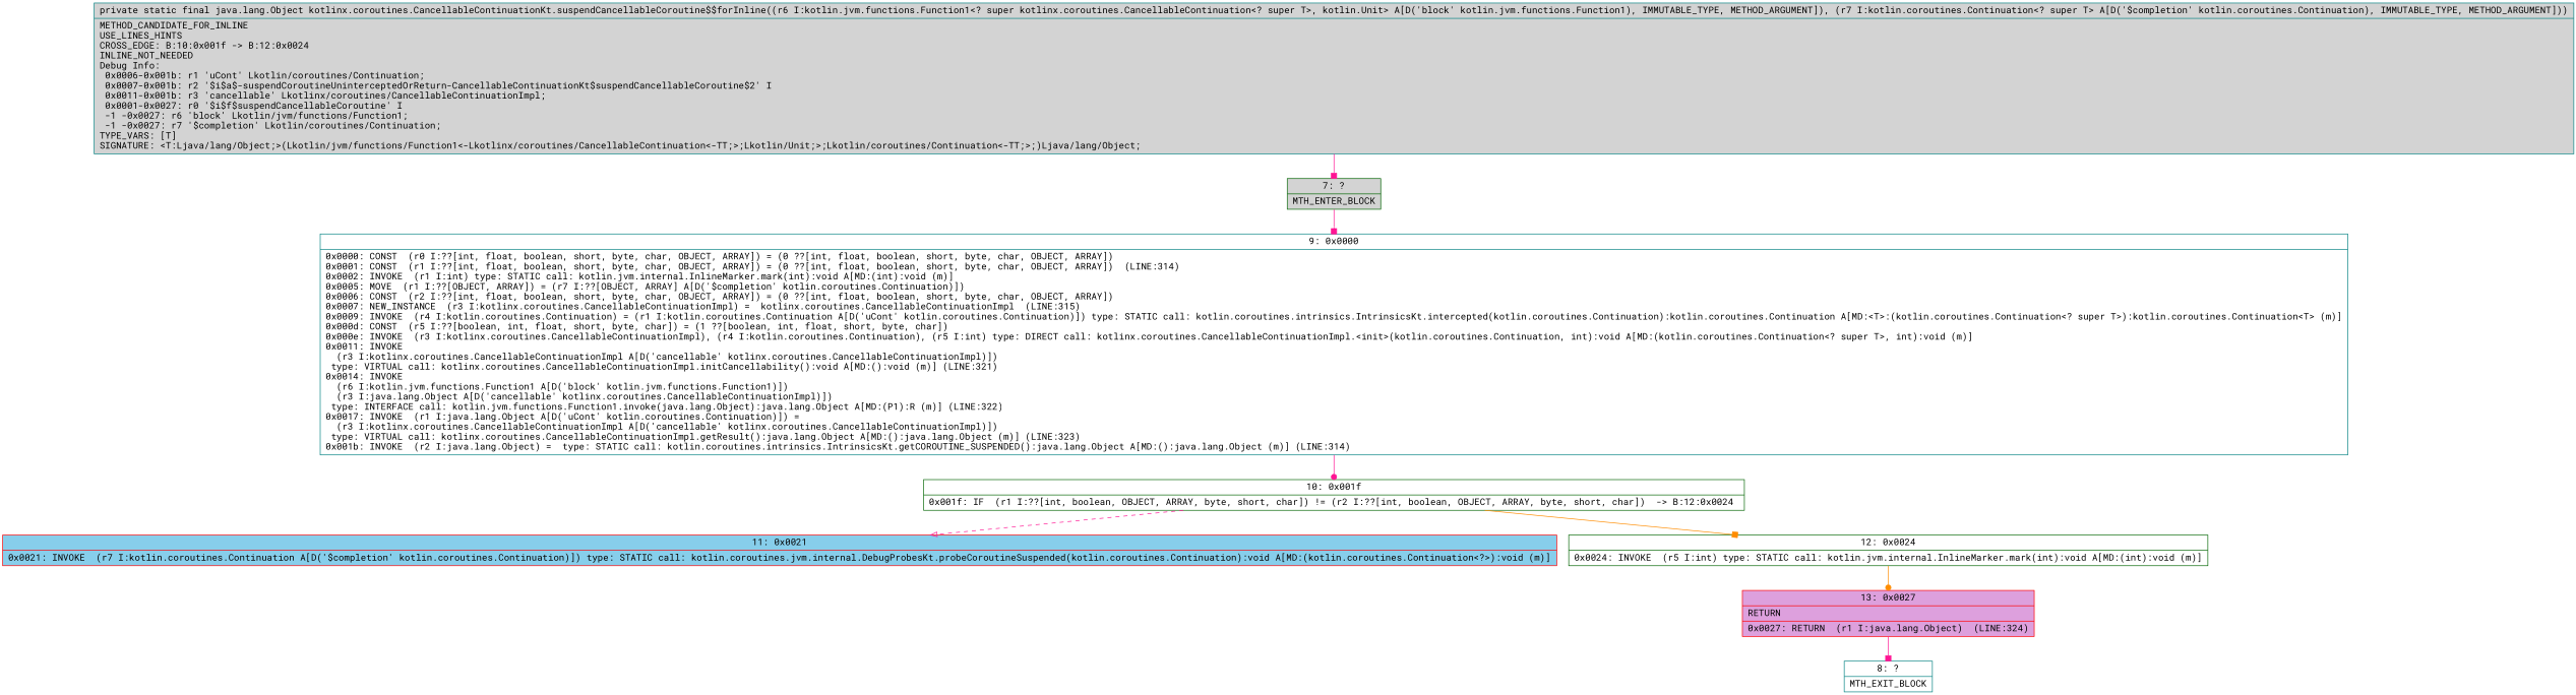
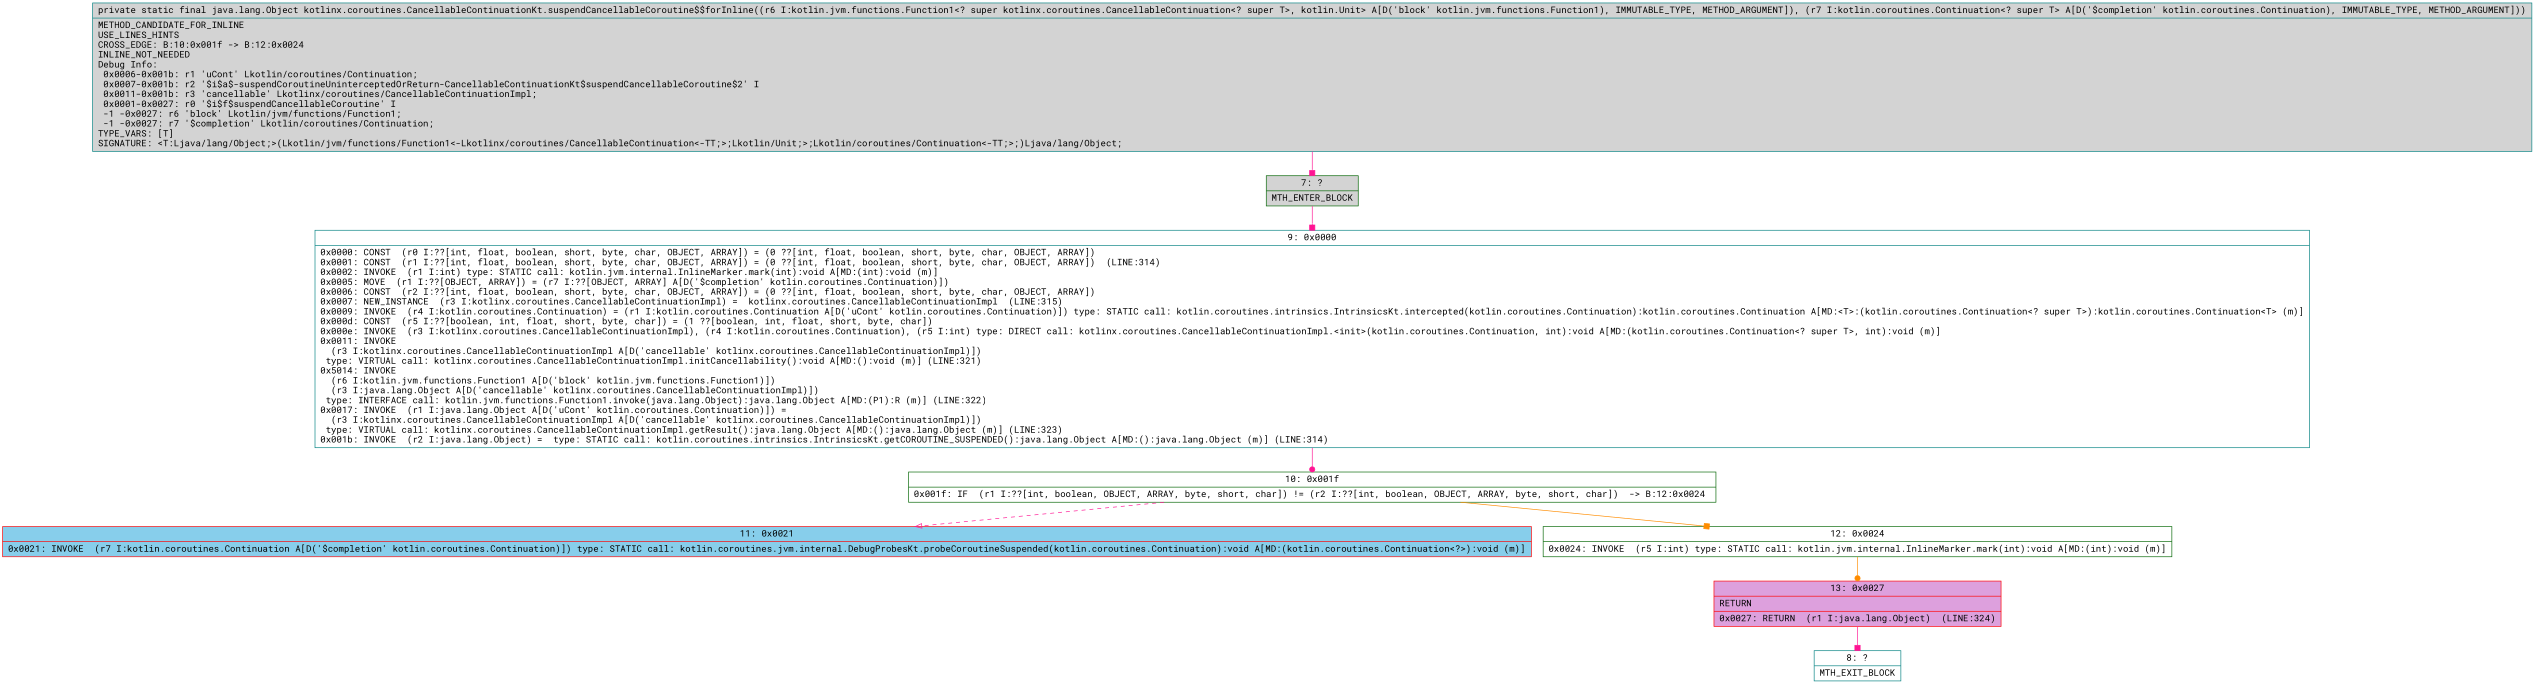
  digraph {
    fontname="Roboto Mono"
    node [color=darkgreen fillcolor=white fontname="Roboto Mono" shape=record style=filled]
    edge [arrowhead=box color=deeppink fontname="Roboto Mono"]
    n1 [fillcolor=lightgrey label="{7\:\ ?|MTH_ENTER_BLOCK\l}"]
-   n2 [color=teal label="{9\:\ 0x0000|0x0000: CONST  (r0 I:??[int, float, boolean, short, byte, char, OBJECT, ARRAY]) = (0 ??[int, float, boolean, short, byte, char, OBJECT, ARRAY]) \l0x0001: CONST  (r1 I:??[int, float, boolean, short, byte, char, OBJECT, ARRAY]) = (0 ??[int, float, boolean, short, byte, char, OBJECT, ARRAY])  (LINE:314)\l0x0002: INVOKE  (r1 I:int) type: STATIC call: kotlin.jvm.internal.InlineMarker.mark(int):void A[MD:(int):void (m)]\l0x0005: MOVE  (r1 I:??[OBJECT, ARRAY]) = (r7 I:??[OBJECT, ARRAY] A[D('$completion' kotlin.coroutines.Continuation)]) \l0x0006: CONST  (r2 I:??[int, float, boolean, short, byte, char, OBJECT, ARRAY]) = (0 ??[int, float, boolean, short, byte, char, OBJECT, ARRAY]) \l0x0007: NEW_INSTANCE  (r3 I:kotlinx.coroutines.CancellableContinuationImpl) =  kotlinx.coroutines.CancellableContinuationImpl  (LINE:315)\l0x0009: INVOKE  (r4 I:kotlin.coroutines.Continuation) = (r1 I:kotlin.coroutines.Continuation A[D('uCont' kotlin.coroutines.Continuation)]) type: STATIC call: kotlin.coroutines.intrinsics.IntrinsicsKt.intercepted(kotlin.coroutines.Continuation):kotlin.coroutines.Continuation A[MD:\<T\>:(kotlin.coroutines.Continuation\<? super T\>):kotlin.coroutines.Continuation\<T\> (m)]\l0x000d: CONST  (r5 I:??[boolean, int, float, short, byte, char]) = (1 ??[boolean, int, float, short, byte, char]) \l0x000e: INVOKE  (r3 I:kotlinx.coroutines.CancellableContinuationImpl), (r4 I:kotlin.coroutines.Continuation), (r5 I:int) type: DIRECT call: kotlinx.coroutines.CancellableContinuationImpl.\<init\>(kotlin.coroutines.Continuation, int):void A[MD:(kotlin.coroutines.Continuation\<? super T\>, int):void (m)]\l0x0011: INVOKE  \l  (r3 I:kotlinx.coroutines.CancellableContinuationImpl A[D('cancellable' kotlinx.coroutines.CancellableContinuationImpl)])\l type: VIRTUAL call: kotlinx.coroutines.CancellableContinuationImpl.initCancellability():void A[MD:():void (m)] (LINE:321)\l0x0014: INVOKE  \l  (r6 I:kotlin.jvm.functions.Function1 A[D('block' kotlin.jvm.functions.Function1)])\l  (r3 I:java.lang.Object A[D('cancellable' kotlinx.coroutines.CancellableContinuationImpl)])\l type: INTERFACE call: kotlin.jvm.functions.Function1.invoke(java.lang.Object):java.lang.Object A[MD:(P1):R (m)] (LINE:322)\l0x0017: INVOKE  (r1 I:java.lang.Object A[D('uCont' kotlin.coroutines.Continuation)]) = \l  (r3 I:kotlinx.coroutines.CancellableContinuationImpl A[D('cancellable' kotlinx.coroutines.CancellableContinuationImpl)])\l type: VIRTUAL call: kotlinx.coroutines.CancellableContinuationImpl.getResult():java.lang.Object A[MD:():java.lang.Object (m)] (LINE:323)\l0x001b: INVOKE  (r2 I:java.lang.Object) =  type: STATIC call: kotlin.coroutines.intrinsics.IntrinsicsKt.getCOROUTINE_SUSPENDED():java.lang.Object A[MD:():java.lang.Object (m)] (LINE:314)\l}"]
+   n2 [color=teal label="{9\:\ 0x0000|0x0000: CONST  (r0 I:??[int, float, boolean, short, byte, char, OBJECT, ARRAY]) = (0 ??[int, float, boolean, short, byte, char, OBJECT, ARRAY]) \l0x0001: CONST  (r1 I:??[int, float, boolean, short, byte, char, OBJECT, ARRAY]) = (0 ??[int, float, boolean, short, byte, char, OBJECT, ARRAY])  (LINE:314)\l0x0002: INVOKE  (r1 I:int) type: STATIC call: kotlin.jvm.internal.InlineMarker.mark(int):void A[MD:(int):void (m)]\l0x0005: MOVE  (r1 I:??[OBJECT, ARRAY]) = (r7 I:??[OBJECT, ARRAY] A[D('$completion' kotlin.coroutines.Continuation)]) \l0x0006: CONST  (r2 I:??[int, float, boolean, short, byte, char, OBJECT, ARRAY]) = (0 ??[int, float, boolean, short, byte, char, OBJECT, ARRAY]) \l0x0007: NEW_INSTANCE  (r3 I:kotlinx.coroutines.CancellableContinuationImpl) =  kotlinx.coroutines.CancellableContinuationImpl  (LINE:315)\l0x0009: INVOKE  (r4 I:kotlin.coroutines.Continuation) = (r1 I:kotlin.coroutines.Continuation A[D('uCont' kotlin.coroutines.Continuation)]) type: STATIC call: kotlin.coroutines.intrinsics.IntrinsicsKt.intercepted(kotlin.coroutines.Continuation):kotlin.coroutines.Continuation A[MD:\<T\>:(kotlin.coroutines.Continuation\<? super T\>):kotlin.coroutines.Continuation\<T\> (m)]\l0x000d: CONST  (r5 I:??[boolean, int, float, short, byte, char]) = (1 ??[boolean, int, float, short, byte, char]) \l0x000e: INVOKE  (r3 I:kotlinx.coroutines.CancellableContinuationImpl), (r4 I:kotlin.coroutines.Continuation), (r5 I:int) type: DIRECT call: kotlinx.coroutines.CancellableContinuationImpl.\<init\>(kotlin.coroutines.Continuation, int):void A[MD:(kotlin.coroutines.Continuation\<? super T\>, int):void (m)]\l0x0011: INVOKE  \l  (r3 I:kotlinx.coroutines.CancellableContinuationImpl A[D('cancellable' kotlinx.coroutines.CancellableContinuationImpl)])\l type: VIRTUAL call: kotlinx.coroutines.CancellableContinuationImpl.initCancellability():void A[MD:():void (m)] (LINE:321)\l0x5014: INVOKE  \l  (r6 I:kotlin.jvm.functions.Function1 A[D('block' kotlin.jvm.functions.Function1)])\l  (r3 I:java.lang.Object A[D('cancellable' kotlinx.coroutines.CancellableContinuationImpl)])\l type: INTERFACE call: kotlin.jvm.functions.Function1.invoke(java.lang.Object):java.lang.Object A[MD:(P1):R (m)] (LINE:322)\l0x0017: INVOKE  (r1 I:java.lang.Object A[D('uCont' kotlin.coroutines.Continuation)]) = \l  (r3 I:kotlinx.coroutines.CancellableContinuationImpl A[D('cancellable' kotlinx.coroutines.CancellableContinuationImpl)])\l type: VIRTUAL call: kotlinx.coroutines.CancellableContinuationImpl.getResult():java.lang.Object A[MD:():java.lang.Object (m)] (LINE:323)\l0x001b: INVOKE  (r2 I:java.lang.Object) =  type: STATIC call: kotlin.coroutines.intrinsics.IntrinsicsKt.getCOROUTINE_SUSPENDED():java.lang.Object A[MD:():java.lang.Object (m)] (LINE:314)\l}"]
    n3 [label="{10\:\ 0x001f|0x001f: IF  (r1 I:??[int, boolean, OBJECT, ARRAY, byte, short, char]) != (r2 I:??[int, boolean, OBJECT, ARRAY, byte, short, char])  \-\> B:12:0x0024 \l}"]
    n4 [color=red fillcolor=skyblue label="{11\:\ 0x0021|0x0021: INVOKE  (r7 I:kotlin.coroutines.Continuation A[D('$completion' kotlin.coroutines.Continuation)]) type: STATIC call: kotlin.coroutines.jvm.internal.DebugProbesKt.probeCoroutineSuspended(kotlin.coroutines.Continuation):void A[MD:(kotlin.coroutines.Continuation\<?\>):void (m)]\l}"]
    n5 [label="{12\:\ 0x0024|0x0024: INVOKE  (r5 I:int) type: STATIC call: kotlin.jvm.internal.InlineMarker.mark(int):void A[MD:(int):void (m)]\l}"]
    n6 [color=red fillcolor=plum label="{13\:\ 0x0027|RETURN\l|0x0027: RETURN  (r1 I:java.lang.Object)  (LINE:324)\l}"]
    n7 [color=teal label="{8\:\ ?|MTH_EXIT_BLOCK\l}"]
    n8 [color=teal fillcolor=lightgrey label="{private static final java.lang.Object kotlinx.coroutines.CancellableContinuationKt.suspendCancellableCoroutine$$forInline((r6 I:kotlin.jvm.functions.Function1\<? super kotlinx.coroutines.CancellableContinuation\<? super T\>, kotlin.Unit\> A[D('block' kotlin.jvm.functions.Function1), IMMUTABLE_TYPE, METHOD_ARGUMENT]), (r7 I:kotlin.coroutines.Continuation\<? super T\> A[D('$completion' kotlin.coroutines.Continuation), IMMUTABLE_TYPE, METHOD_ARGUMENT]))  | METHOD_CANDIDATE_FOR_INLINE\lUSE_LINES_HINTS\lCROSS_EDGE: B:10:0x001f \-\> B:12:0x0024\lINLINE_NOT_NEEDED\lDebug Info:\l  0x0006\-0x001b: r1 'uCont' Lkotlin\/coroutines\/Continuation;\l  0x0007\-0x001b: r2 '$i$a$\-suspendCoroutineUninterceptedOrReturn\-CancellableContinuationKt$suspendCancellableCoroutine$2' I\l  0x0011\-0x001b: r3 'cancellable' Lkotlinx\/coroutines\/CancellableContinuationImpl;\l  0x0001\-0x0027: r0 '$i$f$suspendCancellableCoroutine' I\l  \-1 \-0x0027: r6 'block' Lkotlin\/jvm\/functions\/Function1;\l  \-1 \-0x0027: r7 '$completion' Lkotlin\/coroutines\/Continuation;\lTYPE_VARS: [T]\lSIGNATURE: \<T:Ljava\/lang\/Object;\>(Lkotlin\/jvm\/functions\/Function1\<\-Lkotlinx\/coroutines\/CancellableContinuation\<\-TT;\>;Lkotlin\/Unit;\>;Lkotlin\/coroutines\/Continuation\<\-TT;\>;)Ljava\/lang\/Object;\l}"]
    n1 -> n2
    n2 -> n3 [arrowhead=dot]
    n3 -> n4 [arrowhead=onormal style=dashed]
    n3 -> n5 [color=darkorange]
    n5 -> n6 [arrowhead=dot color=darkorange]
    n6 -> n7
    n8 -> n1
  }
